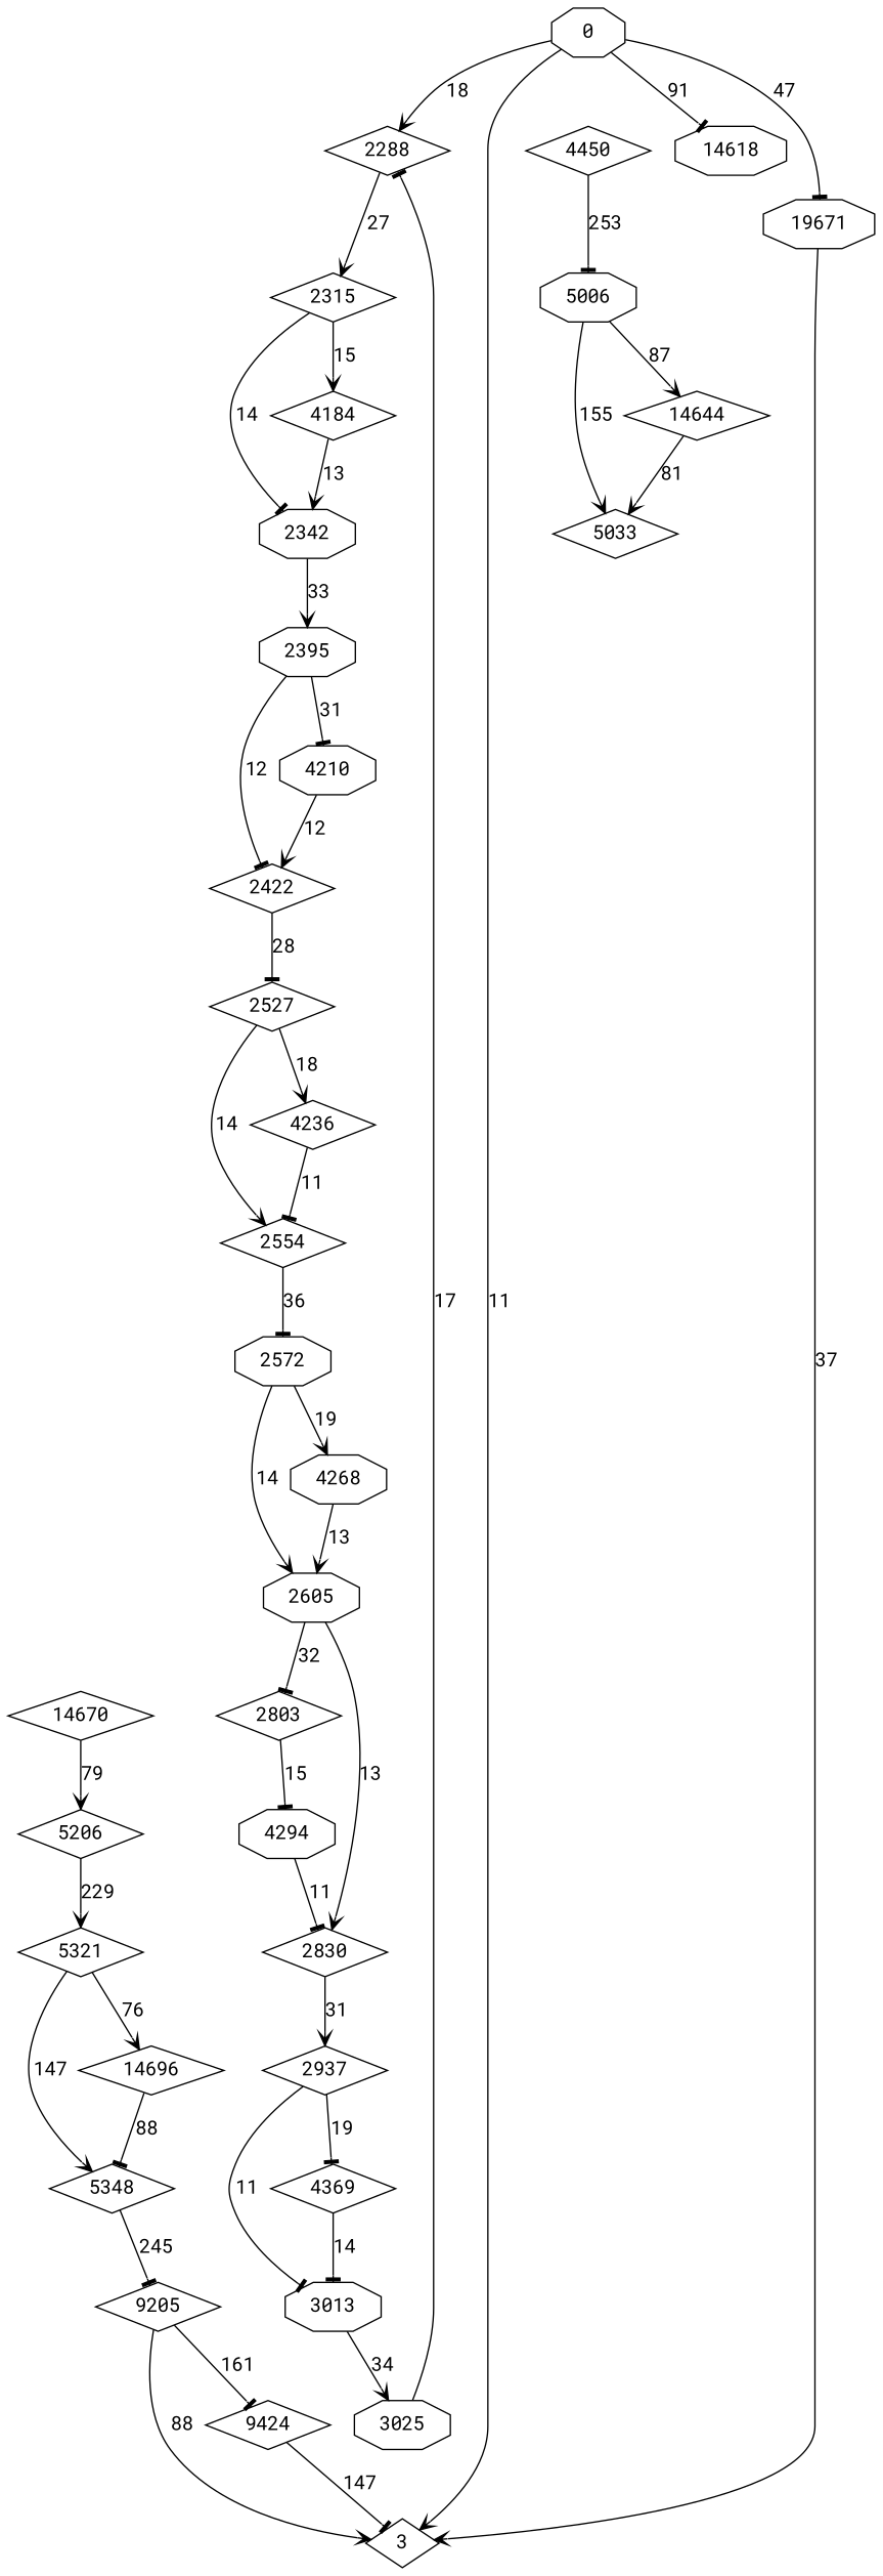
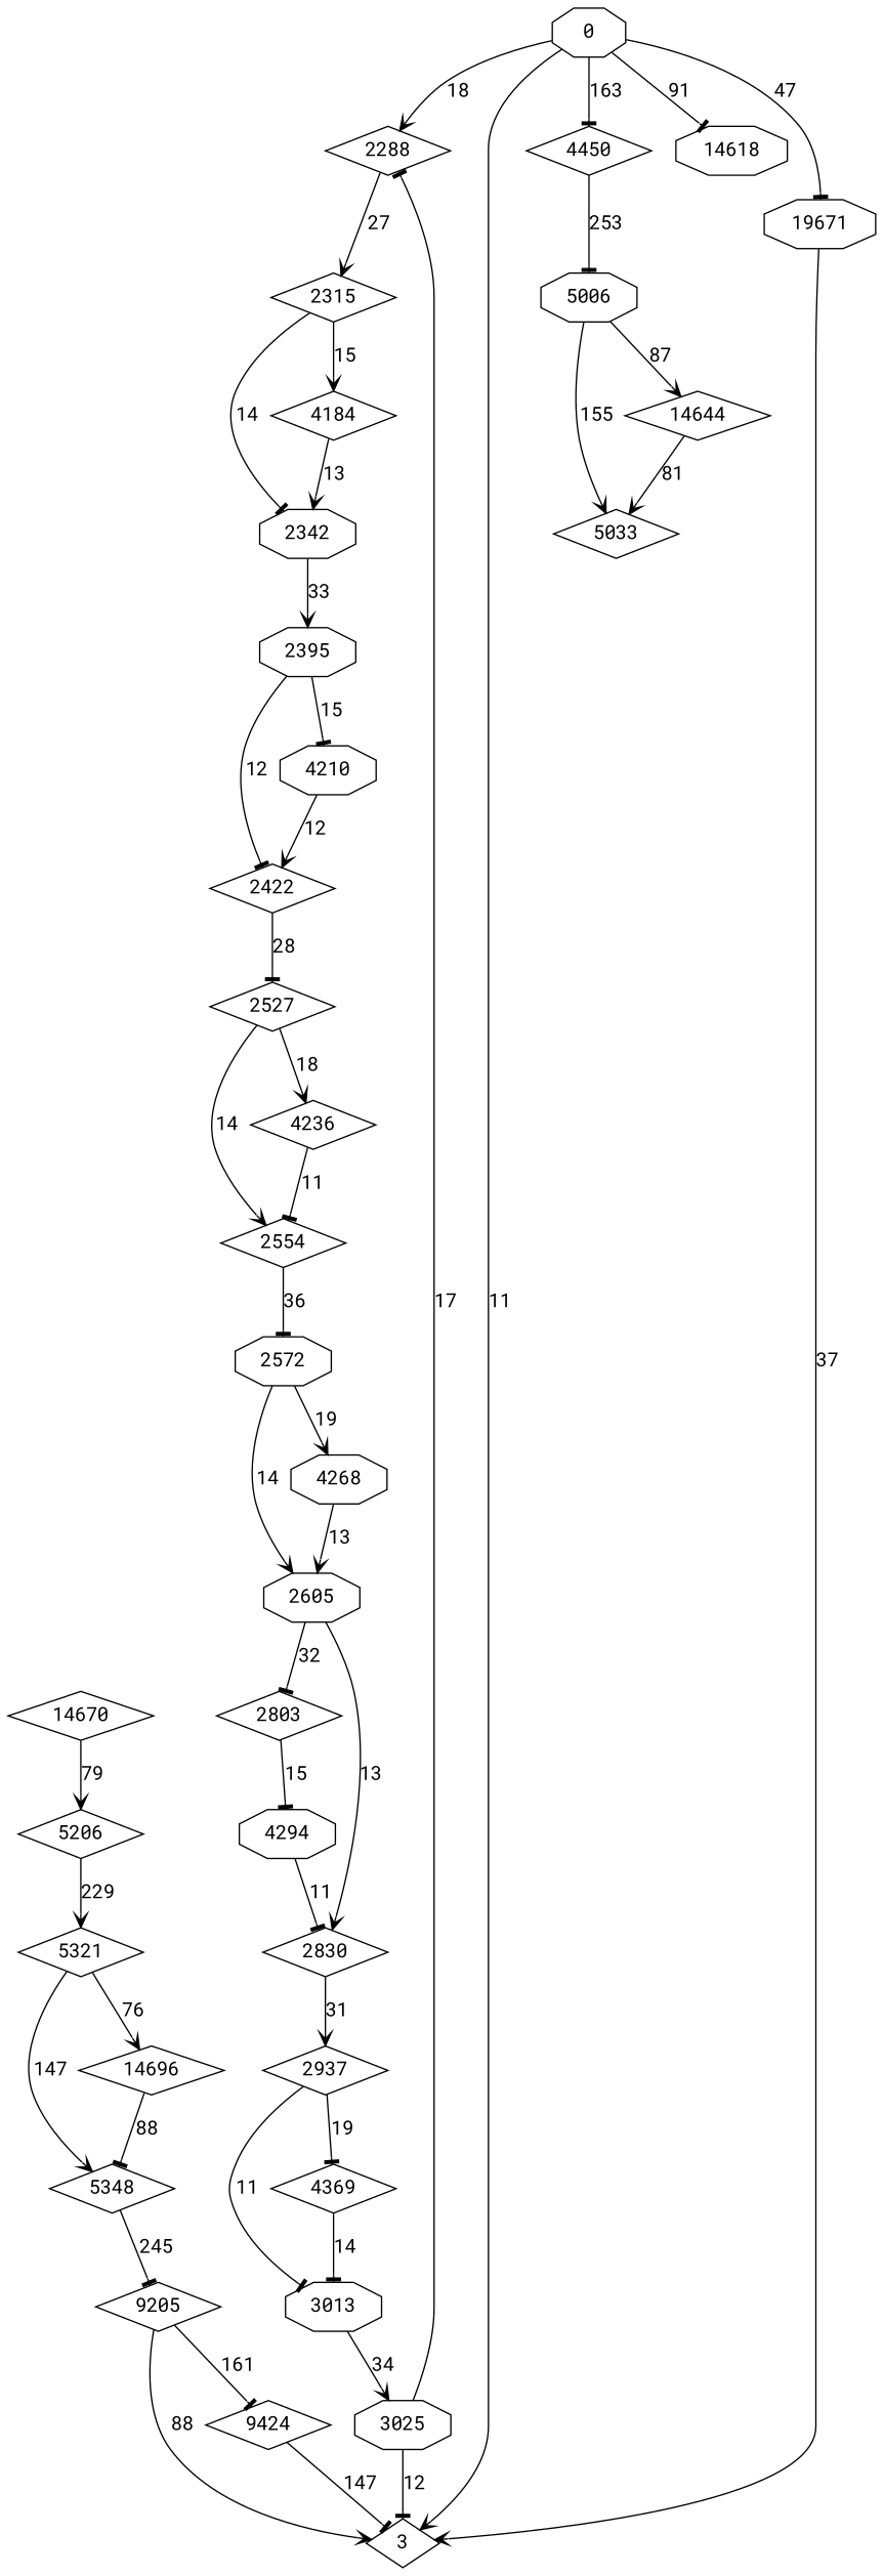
  digraph {
    fontname="Roboto Mono"
    rankdir=TB
    node [fontname="Roboto Mono" shape=diamond]
    edge [arrowhead=vee fontname="Roboto Mono"]
    2288
    2315
    2342 [shape=octagon]
    4184
    2395 [shape=octagon]
    2422
    4210 [shape=octagon]
    2527
    2554
    4236
    2572 [shape=octagon]
    2605 [shape=octagon]
    4268 [shape=octagon]
    2803
    2830
    4294 [shape=octagon]
    2937
    3013 [shape=octagon]
    4369
    3025 [shape=octagon]
    n21 [label=3]
    5006 [shape=octagon]
    4450
    5033
    14644
    5206
    5321
    14670
    5348
    14696
    9205
    9424
    14618 [shape=octagon]
    19671 [shape=octagon]
    0 [shape=octagon]
    2288 -> 2315 [label=27]
    2315 -> 2342 [arrowhead=tee label=14]
    2315 -> 4184 [label=15]
    2342 -> 2395 [label=33]
    4184 -> 2342 [label=13]
    2395 -> 2422 [arrowhead=tee label=12]
-   2395 -> 4210 [arrowhead=tee label=31]
+   2395 -> 4210 [arrowhead=tee label=15]
    2422 -> 2527 [arrowhead=tee label=28]
    4210 -> 2422 [label=12]
    2527 -> 2554 [label=14]
    2527 -> 4236 [label=18]
    2554 -> 2572 [arrowhead=tee label=36]
    4236 -> 2554 [arrowhead=tee label=11]
    2572 -> 2605 [label=14]
    2572 -> 4268 [label=19]
    2605 -> 2803 [arrowhead=tee label=32]
    2605 -> 2830 [label=13]
    4268 -> 2605 [label=13]
    2803 -> 4294 [arrowhead=tee label=15]
    2830 -> 2937 [label=31]
    4294 -> 2830 [arrowhead=tee label=11]
    2937 -> 3013 [arrowhead=tee label=11]
    2937 -> 4369 [arrowhead=tee label=19]
    3013 -> 3025 [label=34]
    4369 -> 3013 [arrowhead=tee label=14]
    3025 -> 2288 [arrowhead=tee label=17]
+   3025 -> n21 [arrowhead=tee label=12]
    5006 -> 5033 [label=155]
    5006 -> 14644 [label=87]
    4450 -> 5006 [arrowhead=tee label=253]
    14644 -> 5033 [label=81]
    5206 -> 5321 [label=229]
    5321 -> 5348 [label=147]
    5321 -> 14696 [label=76]
    14670 -> 5206 [label=79]
    5348 -> 9205 [arrowhead=tee label=245]
    14696 -> 5348 [arrowhead=tee label=88]
    9205 -> n21 [label=88]
    9205 -> 9424 [arrowhead=tee label=161]
    9424 -> n21 [arrowhead=tee label=147]
    19671 -> n21 [label=37]
    0 -> 2288 [label=18]
    0 -> n21 [label=11]
+   0 -> 4450 [arrowhead=tee label=163]
    0 -> 14618 [arrowhead=tee label=91]
    0 -> 19671 [arrowhead=tee label=47]
  }
